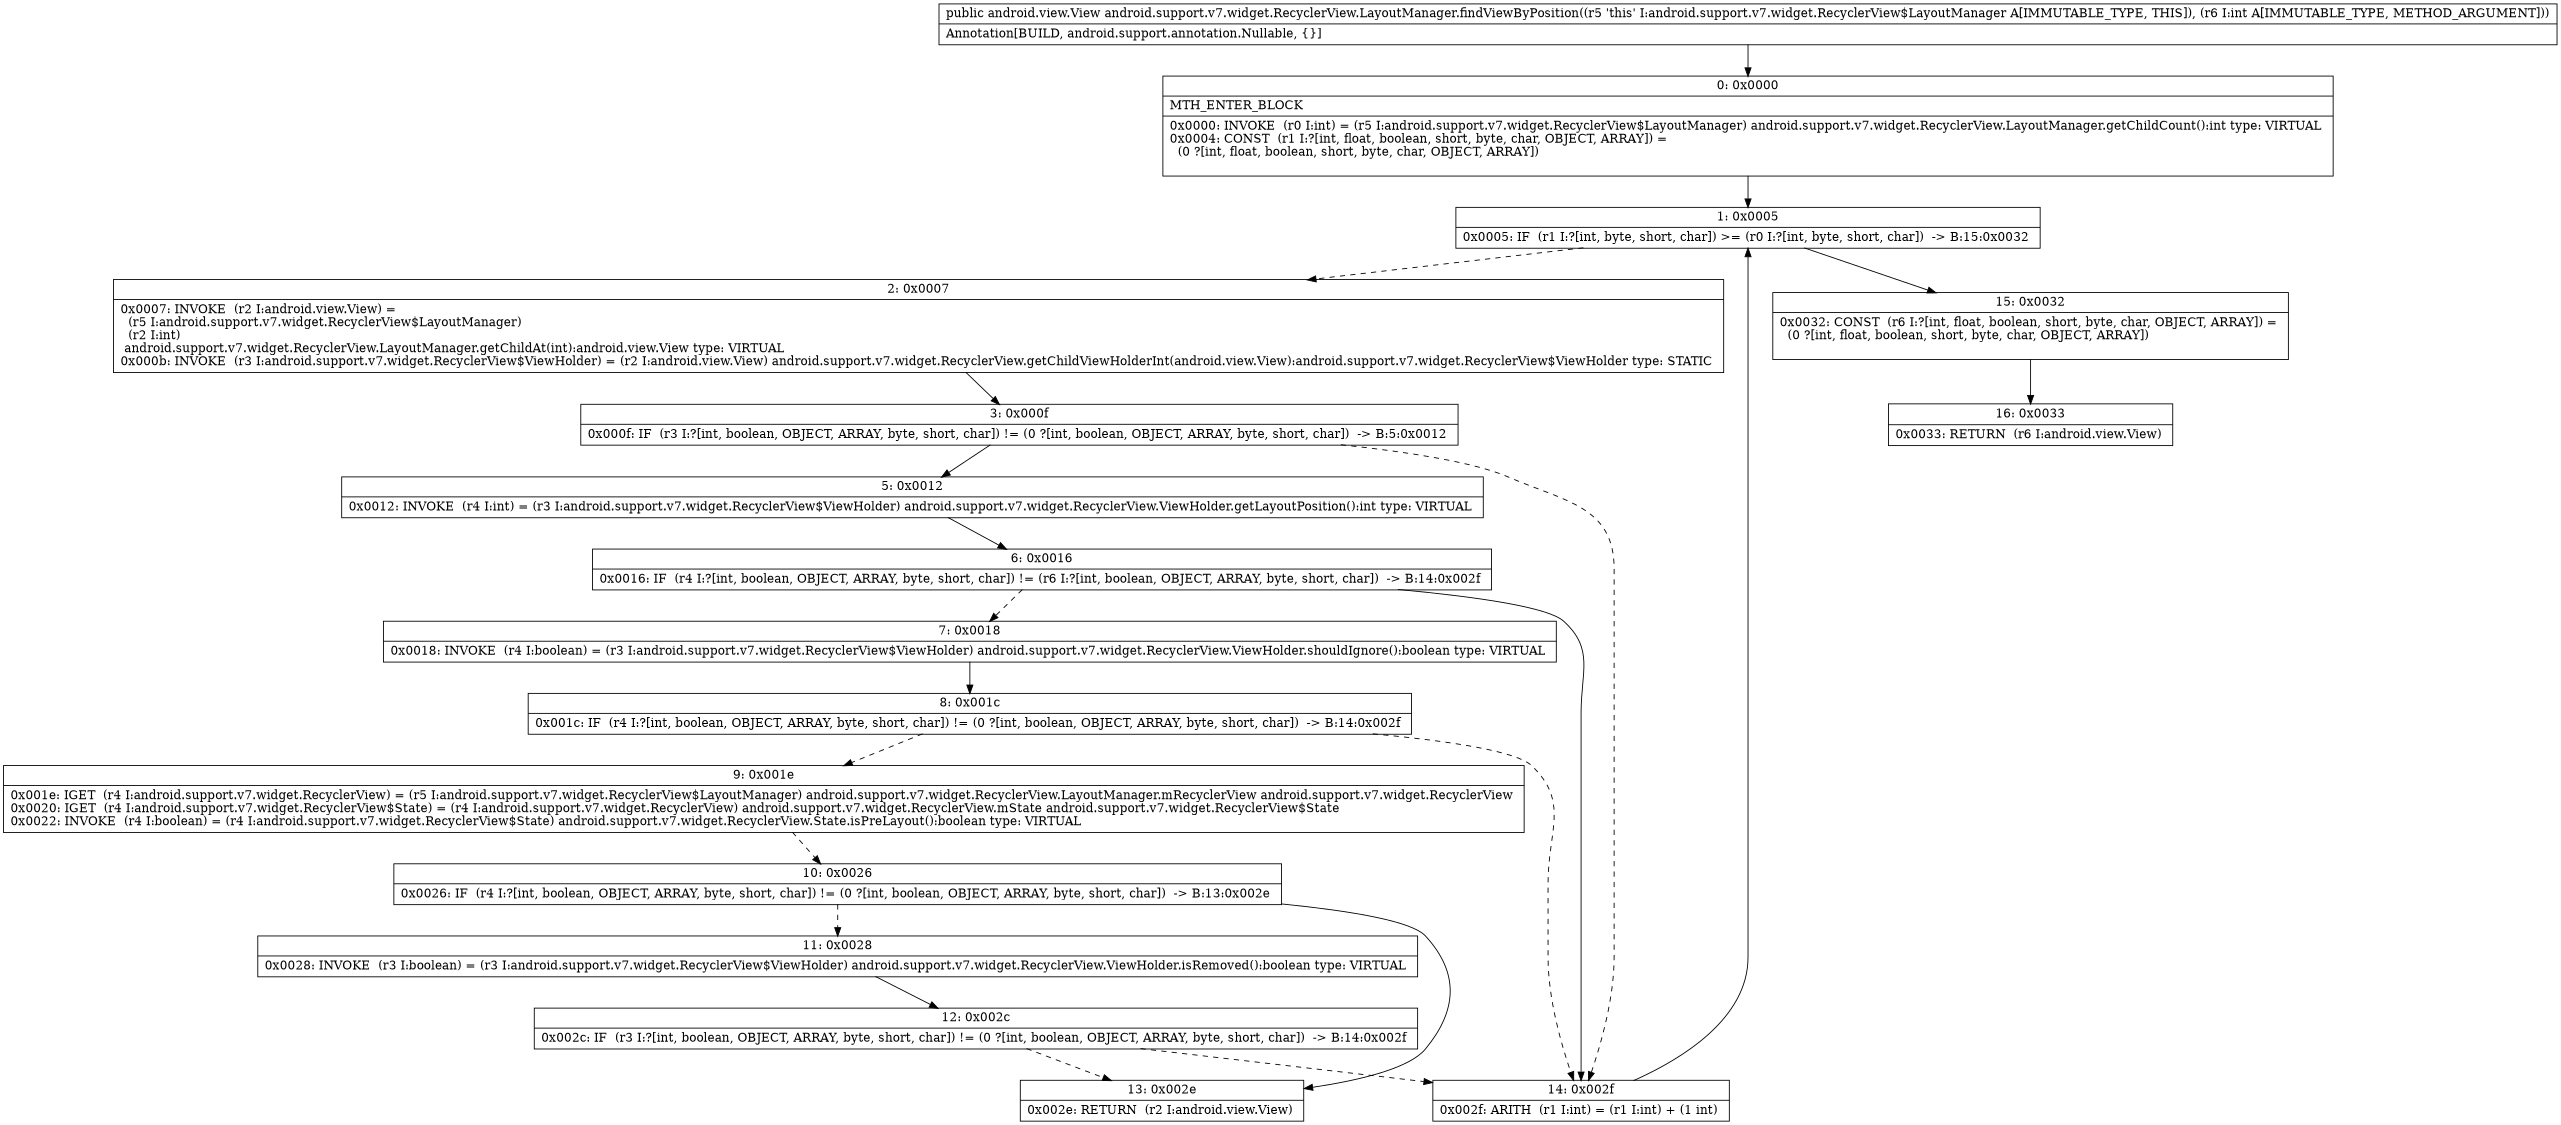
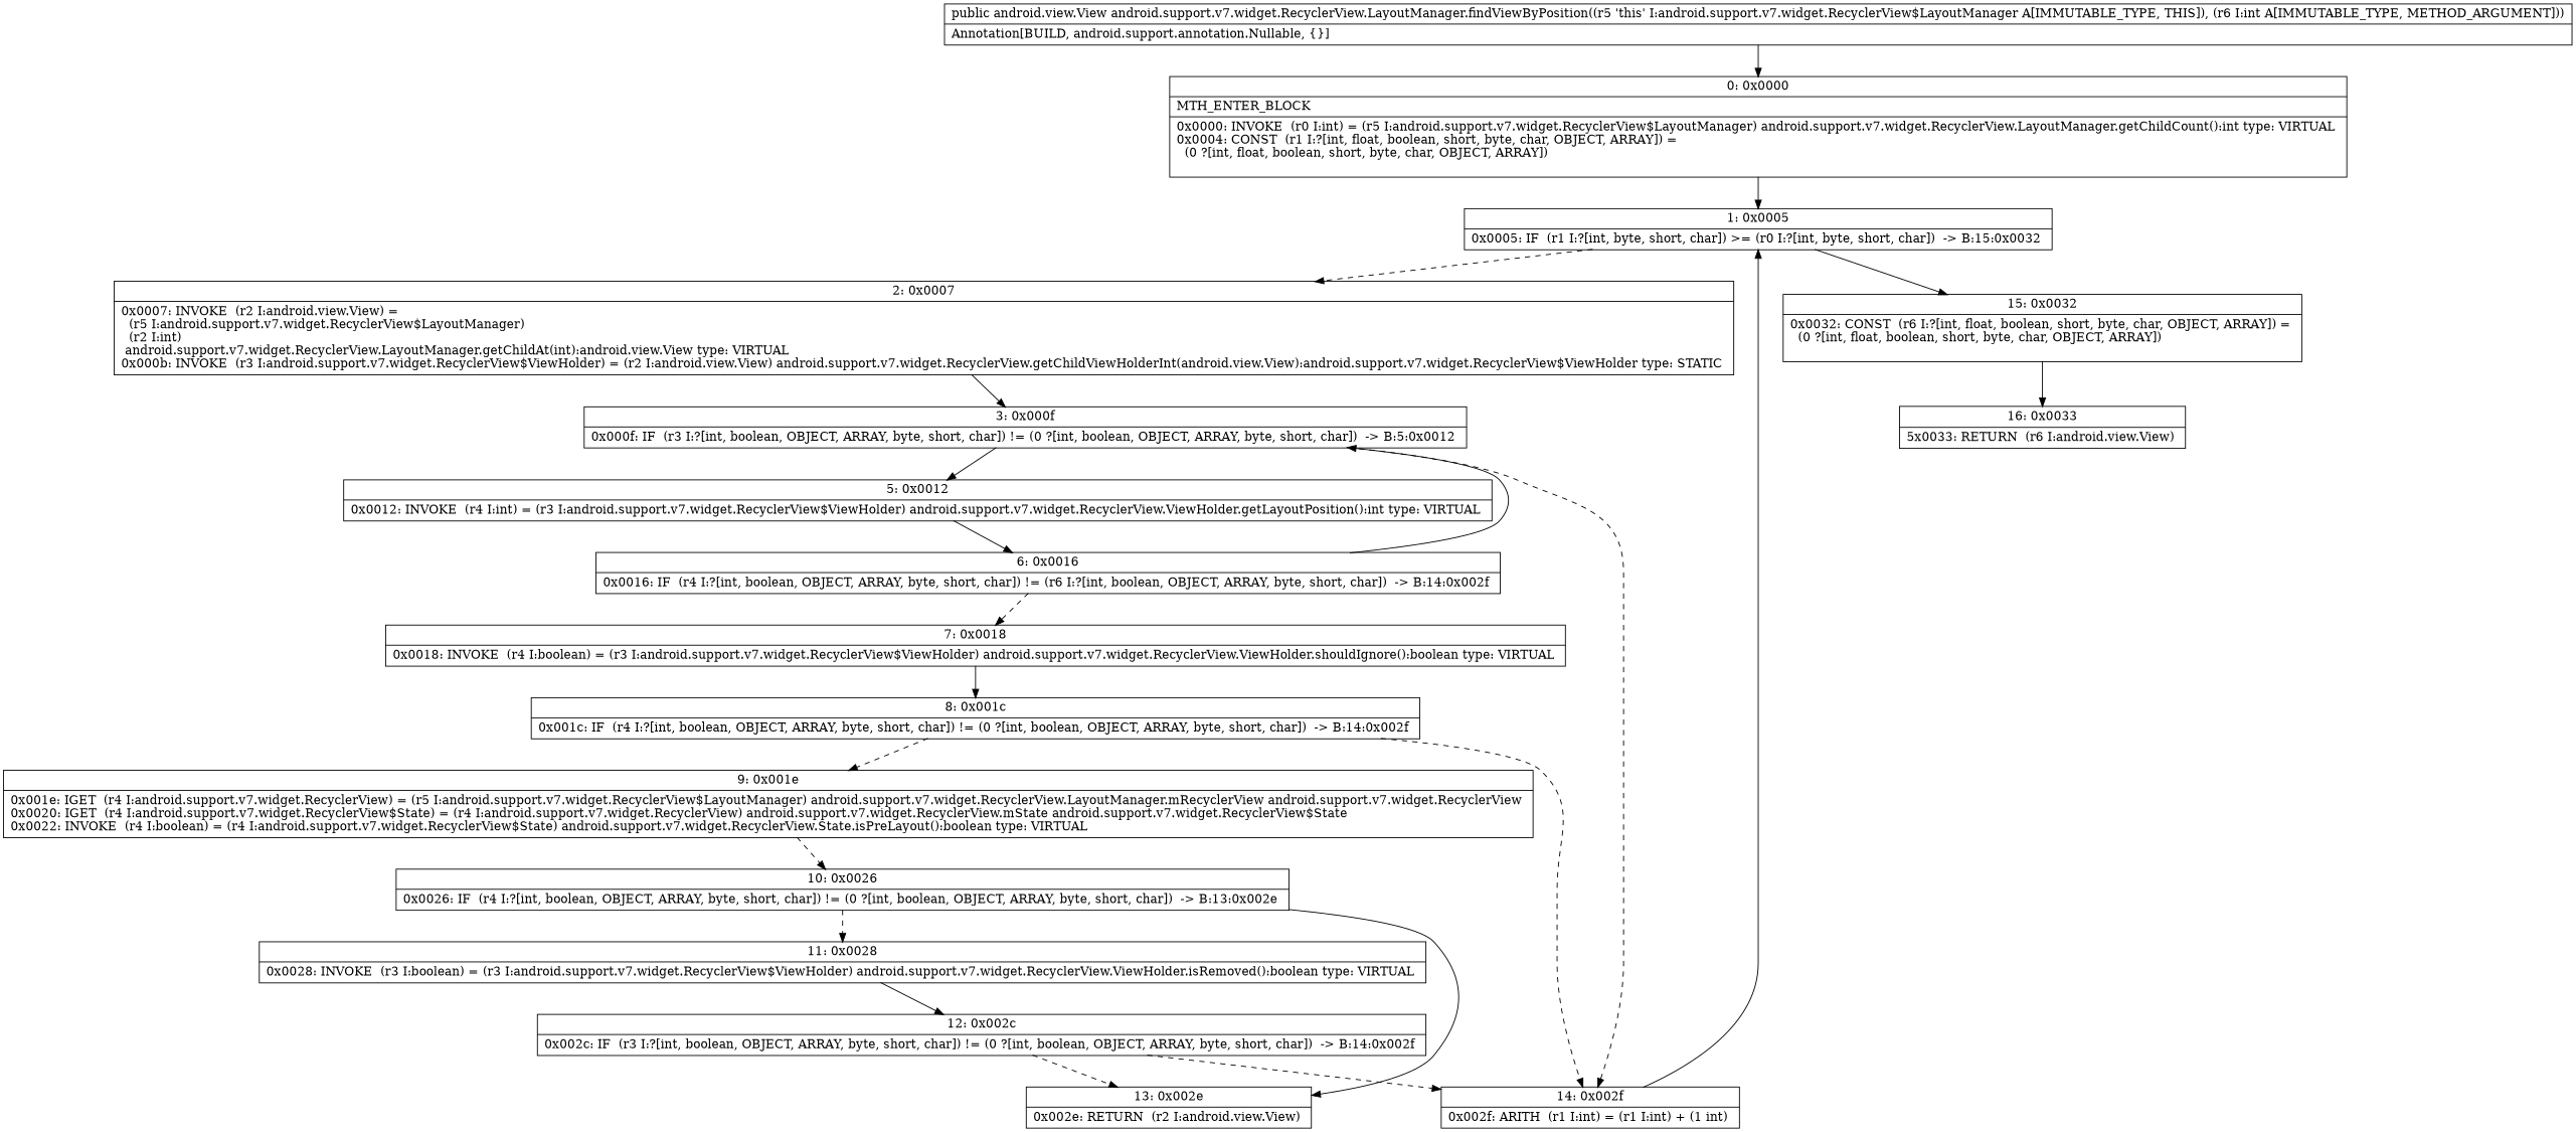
  digraph {
    node [shape=record]
    n1 [label="{0\:\ 0x0000|MTH_ENTER_BLOCK\l|0x0000: INVOKE  (r0 I:int) = (r5 I:android.support.v7.widget.RecyclerView$LayoutManager) android.support.v7.widget.RecyclerView.LayoutManager.getChildCount():int type: VIRTUAL \l0x0004: CONST  (r1 I:?[int, float, boolean, short, byte, char, OBJECT, ARRAY]) = \l  (0 ?[int, float, boolean, short, byte, char, OBJECT, ARRAY])\l \l}"]
    n2 [label="{1\:\ 0x0005|0x0005: IF  (r1 I:?[int, byte, short, char]) \>= (r0 I:?[int, byte, short, char])  \-\> B:15:0x0032 \l}"]
    n3 [label="{2\:\ 0x0007|0x0007: INVOKE  (r2 I:android.view.View) = \l  (r5 I:android.support.v7.widget.RecyclerView$LayoutManager)\l  (r2 I:int)\l android.support.v7.widget.RecyclerView.LayoutManager.getChildAt(int):android.view.View type: VIRTUAL \l0x000b: INVOKE  (r3 I:android.support.v7.widget.RecyclerView$ViewHolder) = (r2 I:android.view.View) android.support.v7.widget.RecyclerView.getChildViewHolderInt(android.view.View):android.support.v7.widget.RecyclerView$ViewHolder type: STATIC \l}"]
    n4 [label="{15\:\ 0x0032|0x0032: CONST  (r6 I:?[int, float, boolean, short, byte, char, OBJECT, ARRAY]) = \l  (0 ?[int, float, boolean, short, byte, char, OBJECT, ARRAY])\l \l}"]
    n5 [label="{3\:\ 0x000f|0x000f: IF  (r3 I:?[int, boolean, OBJECT, ARRAY, byte, short, char]) != (0 ?[int, boolean, OBJECT, ARRAY, byte, short, char])  \-\> B:5:0x0012 \l}"]
-   n6 [label="{16\:\ 0x0033|0x0033: RETURN  (r6 I:android.view.View) \l}"]
+   n6 [label="{16\:\ 0x0033|5x0033: RETURN  (r6 I:android.view.View) \l}"]
    n7 [label="{5\:\ 0x0012|0x0012: INVOKE  (r4 I:int) = (r3 I:android.support.v7.widget.RecyclerView$ViewHolder) android.support.v7.widget.RecyclerView.ViewHolder.getLayoutPosition():int type: VIRTUAL \l}"]
    n8 [label="{14\:\ 0x002f|0x002f: ARITH  (r1 I:int) = (r1 I:int) + (1 int) \l}"]
    n9 [label="{6\:\ 0x0016|0x0016: IF  (r4 I:?[int, boolean, OBJECT, ARRAY, byte, short, char]) != (r6 I:?[int, boolean, OBJECT, ARRAY, byte, short, char])  \-\> B:14:0x002f \l}"]
    n10 [label="{7\:\ 0x0018|0x0018: INVOKE  (r4 I:boolean) = (r3 I:android.support.v7.widget.RecyclerView$ViewHolder) android.support.v7.widget.RecyclerView.ViewHolder.shouldIgnore():boolean type: VIRTUAL \l}"]
    n11 [label="{8\:\ 0x001c|0x001c: IF  (r4 I:?[int, boolean, OBJECT, ARRAY, byte, short, char]) != (0 ?[int, boolean, OBJECT, ARRAY, byte, short, char])  \-\> B:14:0x002f \l}"]
    n12 [label="{9\:\ 0x001e|0x001e: IGET  (r4 I:android.support.v7.widget.RecyclerView) = (r5 I:android.support.v7.widget.RecyclerView$LayoutManager) android.support.v7.widget.RecyclerView.LayoutManager.mRecyclerView android.support.v7.widget.RecyclerView \l0x0020: IGET  (r4 I:android.support.v7.widget.RecyclerView$State) = (r4 I:android.support.v7.widget.RecyclerView) android.support.v7.widget.RecyclerView.mState android.support.v7.widget.RecyclerView$State \l0x0022: INVOKE  (r4 I:boolean) = (r4 I:android.support.v7.widget.RecyclerView$State) android.support.v7.widget.RecyclerView.State.isPreLayout():boolean type: VIRTUAL \l}"]
    n13 [label="{10\:\ 0x0026|0x0026: IF  (r4 I:?[int, boolean, OBJECT, ARRAY, byte, short, char]) != (0 ?[int, boolean, OBJECT, ARRAY, byte, short, char])  \-\> B:13:0x002e \l}"]
    n14 [label="{11\:\ 0x0028|0x0028: INVOKE  (r3 I:boolean) = (r3 I:android.support.v7.widget.RecyclerView$ViewHolder) android.support.v7.widget.RecyclerView.ViewHolder.isRemoved():boolean type: VIRTUAL \l}"]
    n15 [label="{13\:\ 0x002e|0x002e: RETURN  (r2 I:android.view.View) \l}"]
    n16 [label="{12\:\ 0x002c|0x002c: IF  (r3 I:?[int, boolean, OBJECT, ARRAY, byte, short, char]) != (0 ?[int, boolean, OBJECT, ARRAY, byte, short, char])  \-\> B:14:0x002f \l}"]
    n17 [label="{public android.view.View android.support.v7.widget.RecyclerView.LayoutManager.findViewByPosition((r5 'this' I:android.support.v7.widget.RecyclerView$LayoutManager A[IMMUTABLE_TYPE, THIS]), (r6 I:int A[IMMUTABLE_TYPE, METHOD_ARGUMENT]))  | Annotation[BUILD, android.support.annotation.Nullable, \{\}]\l}"]
    n1 -> n2
    n2 -> n3 [style=dashed]
    n2 -> n4
    n3 -> n5
    n4 -> n6
    n5 -> n7
    n5 -> n8 [style=dashed]
    n7 -> n9
    n8 -> n2
-   n9 -> n8
+   n9 -> n5
    n9 -> n10 [style=dashed]
    n10 -> n11
    n11 -> n8 [style=dashed]
    n11 -> n12 [style=dashed]
    n12 -> n13 [style=dashed]
    n13 -> n14 [style=dashed]
    n13 -> n15
    n14 -> n16
    n16 -> n8 [style=dashed]
    n16 -> n15 [style=dashed]
    n17 -> n1
  }
